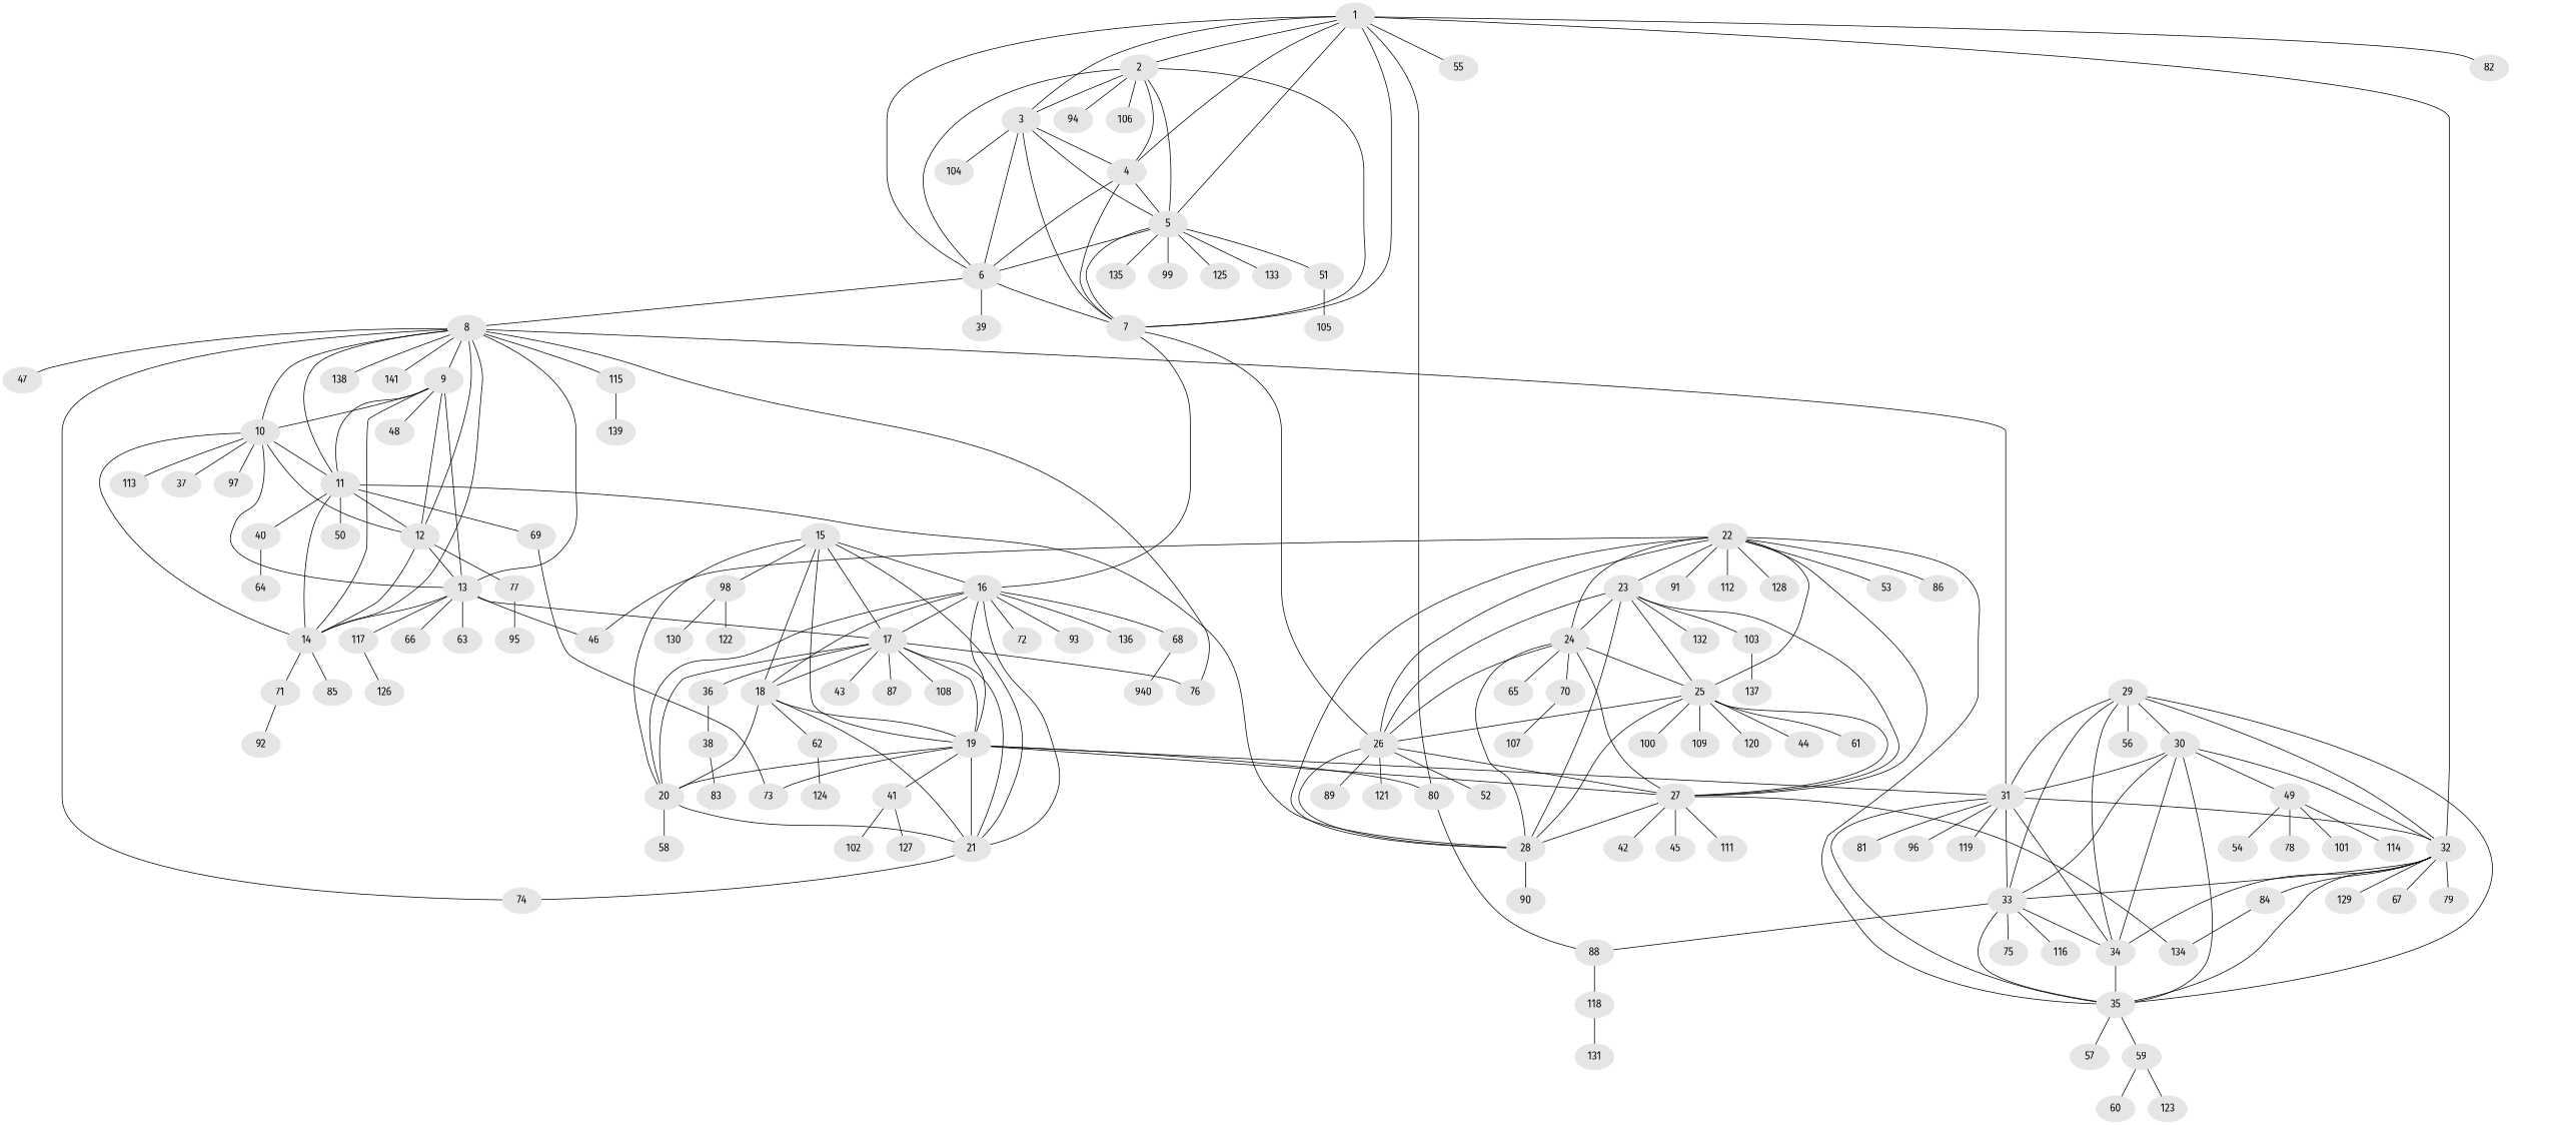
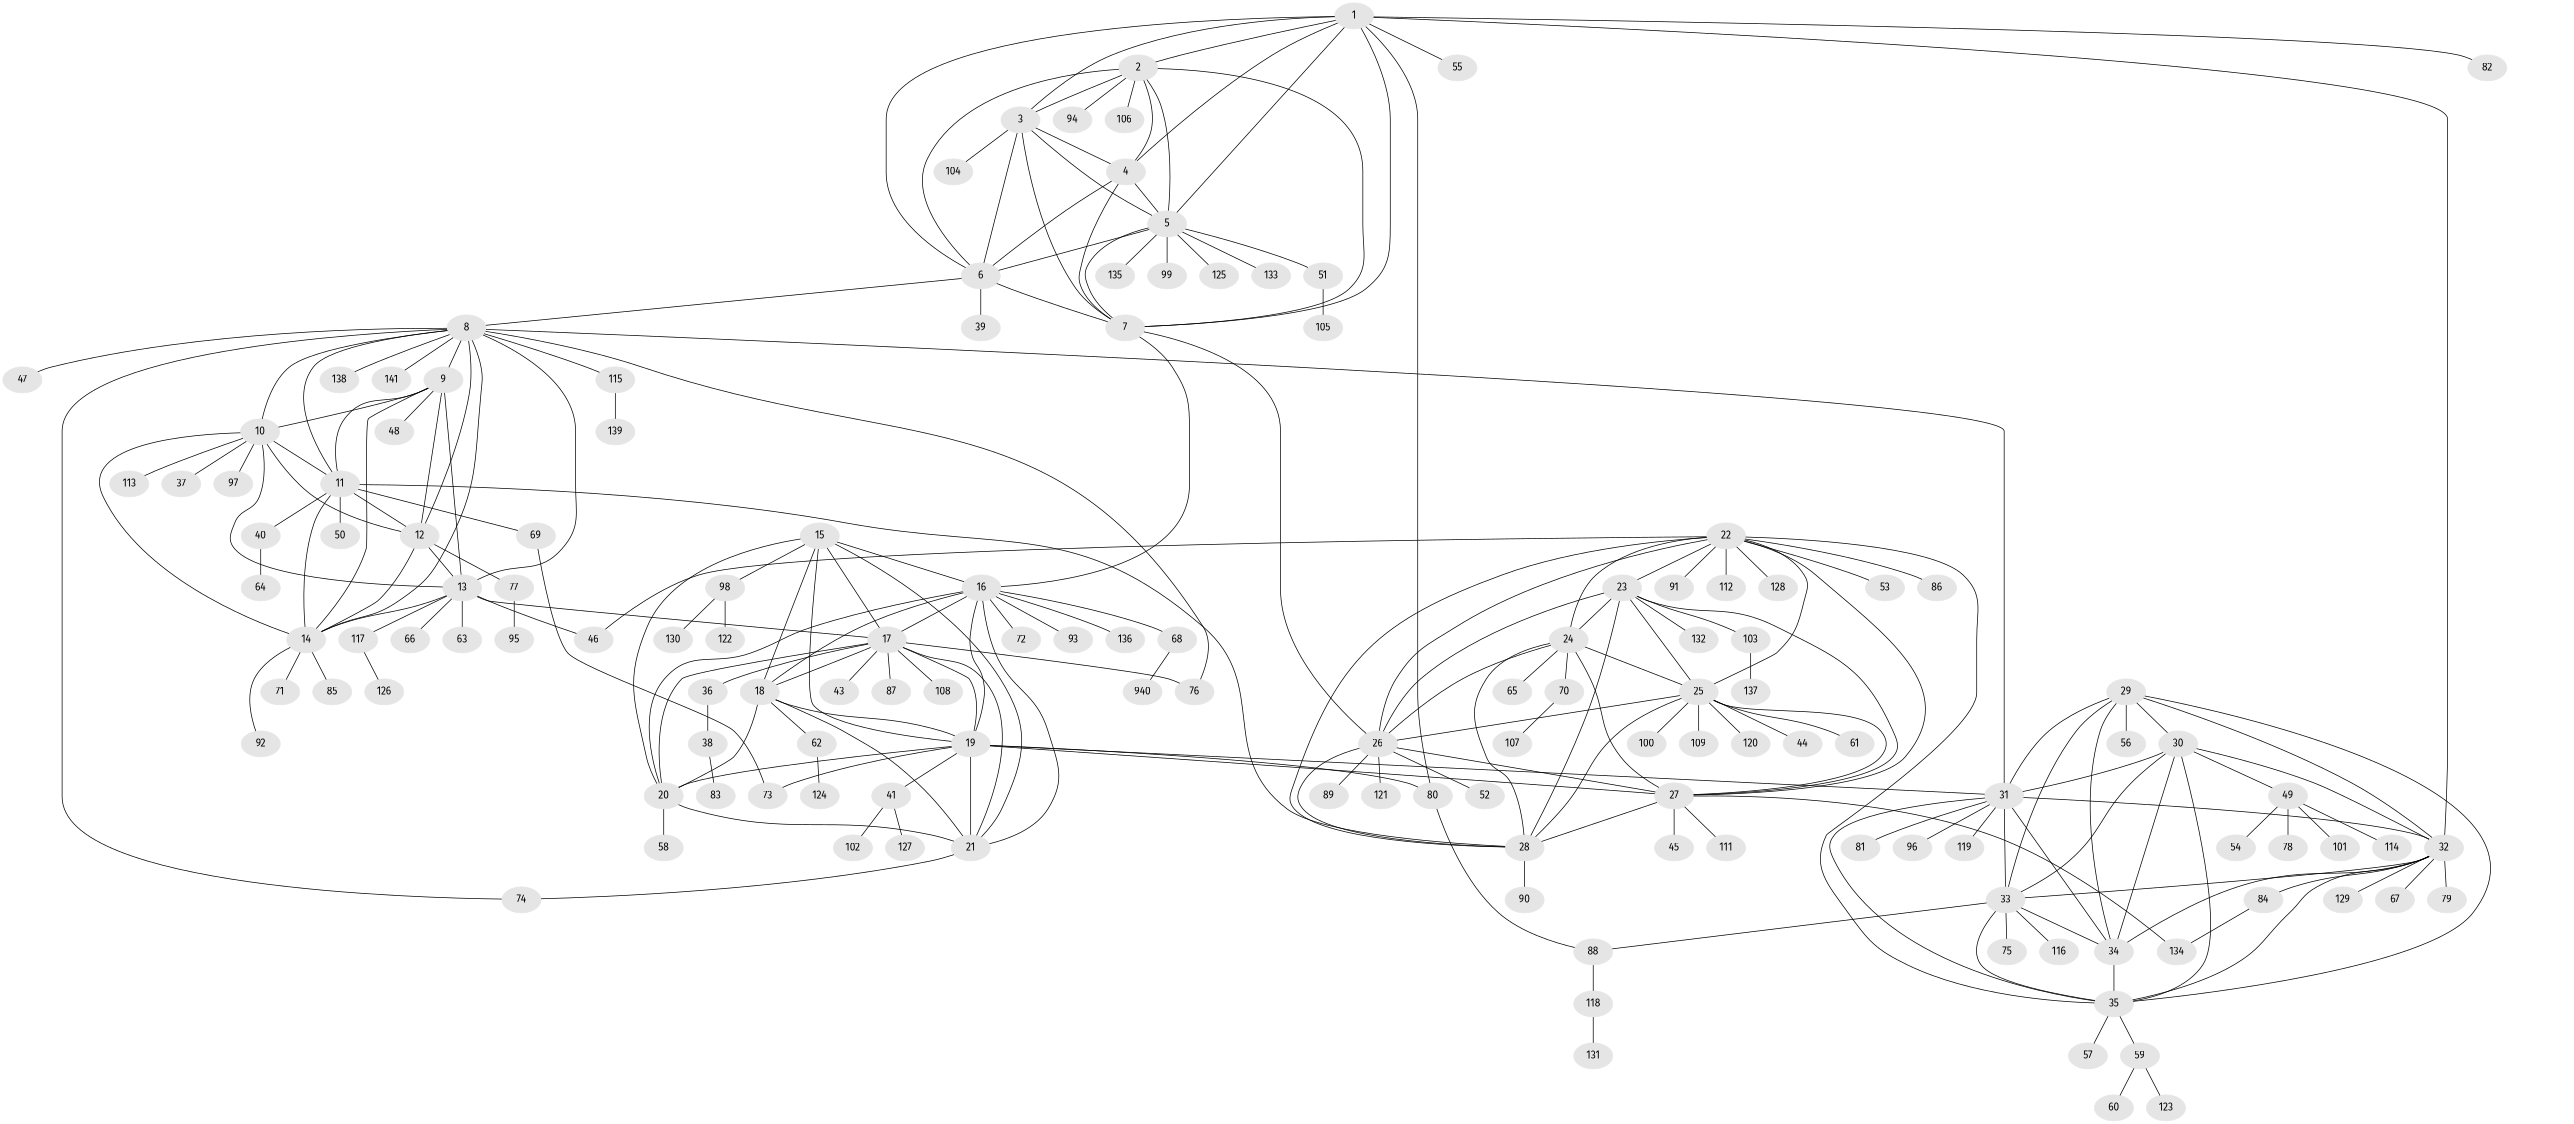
  graph {
    fontname="Fira Sans"
    node [color=gray90 fontname="Fira Sans" style=filled]
    edge [fontname="Fira Sans"]
    1
    2
    3
    4
    5
    6
    7
    32
    55
    80
    82
    94
    106
    104
    51
    99
    125
    133
    135
    8
    39
    16
    26
    35
    33
    34
    67
    79
    84
    129
    88
    105
    9
    10
    11
    12
    13
    14
    31
    47
    74
    76
    115
    138
    141
    17
    18
    19
    20
    21
    68
    72
    93
    136
    28
    27
    52
    89
    121
    48
    37
    97
    113
    40
    50
    69
    77
    46
    63
    66
    117
    71
    85
    92
    81
    96
    119
    139
    90
    64
    73
    95
    36
    43
    87
    108
    126
    15
    98
    62
    41
    58
    122
    130
    n95 [label=940]
    38
    124
-   42
    45
    111
    134
    102
    127
    22
    23
    24
    25
    53
    86
    91
    112
    128
    103
    132
    65
    70
    44
    61
    100
    109
    120
    57
    59
    137
    107
    29
    30
    56
    49
    75
    116
    54
    78
    101
    114
    118
    60
    123
    83
    131
    1 -- 2
    1 -- 3
    1 -- 4
    1 -- 5
    1 -- 6
    1 -- 7
    1 -- 32
    1 -- 55
    1 -- 80
    1 -- 82
    2 -- 3
    2 -- 4
    2 -- 5
    2 -- 6
    2 -- 7
    2 -- 94
    2 -- 106
    3 -- 4
    3 -- 5
    3 -- 6
    3 -- 7
    3 -- 104
    4 -- 5
    4 -- 6
    4 -- 7
    5 -- 6
    5 -- 7
    5 -- 51
    5 -- 99
    5 -- 125
    5 -- 133
    5 -- 135
    6 -- 7
    6 -- 8
    6 -- 39
    7 -- 16
    7 -- 26
    32 -- 35
    32 -- 33
    32 -- 34
    32 -- 67
    32 -- 79
    32 -- 84
    32 -- 129
    80 -- 88
    51 -- 105
    8 -- 9
    8 -- 10
    8 -- 11
    8 -- 12
    8 -- 13
    8 -- 14
    8 -- 31
    8 -- 47
    8 -- 74
    8 -- 76
    8 -- 115
    8 -- 138
    8 -- 141
    16 -- 17
    16 -- 18
    16 -- 19
    16 -- 20
    16 -- 21
    16 -- 68
    16 -- 72
    16 -- 93
    16 -- 136
    26 -- 28
    26 -- 27
    26 -- 52
    26 -- 89
    26 -- 121
    35 -- 57
    35 -- 59
    33 -- 35
    33 -- 34
    33 -- 88
    33 -- 75
    33 -- 116
    34 -- 35
    84 -- 134
    88 -- 118
    9 -- 10
    9 -- 11
    9 -- 12
    9 -- 13
    9 -- 14
    9 -- 48
    10 -- 11
    10 -- 12
    10 -- 13
    10 -- 14
    10 -- 37
    10 -- 97
    10 -- 113
    11 -- 12
    11 -- 14
    11 -- 28
    11 -- 40
    11 -- 50
    11 -- 69
    12 -- 13
    12 -- 14
    12 -- 77
    13 -- 14
    13 -- 17
    13 -- 46
    13 -- 63
    13 -- 66
    13 -- 117
    14 -- 71
    14 -- 85
-   71 -- 92
+   14 -- 92
    31 -- 32
    31 -- 35
    31 -- 33
    31 -- 34
    31 -- 81
    31 -- 96
    31 -- 119
    115 -- 139
    17 -- 76
    17 -- 18
    17 -- 19
    17 -- 20
    17 -- 21
    17 -- 36
    17 -- 43
    17 -- 87
    17 -- 108
    18 -- 19
    18 -- 20
    18 -- 21
    18 -- 62
    19 -- 80
    19 -- 31
    19 -- 20
    19 -- 21
    19 -- 27
    19 -- 73
    19 -- 41
    20 -- 21
    20 -- 58
    21 -- 74
    68 -- n95
    28 -- 90
    27 -- 28
-   27 -- 42
    27 -- 45
    27 -- 111
    27 -- 134
    40 -- 64
    69 -- 73
    77 -- 95
    117 -- 126
    36 -- 38
    15 -- 16
    15 -- 17
    15 -- 18
    15 -- 19
    15 -- 20
    15 -- 21
    15 -- 98
    98 -- 122
    98 -- 130
    62 -- 124
    41 -- 102
    41 -- 127
    38 -- 83
    22 -- 26
    22 -- 35
    22 -- 28
    22 -- 27
    22 -- 46
    22 -- 23
    22 -- 24
    22 -- 25
    22 -- 53
    22 -- 86
    22 -- 91
    22 -- 112
    22 -- 128
    23 -- 26
    23 -- 28
    23 -- 27
    23 -- 24
    23 -- 25
    23 -- 103
    23 -- 132
    24 -- 26
    24 -- 28
    24 -- 27
    24 -- 25
    24 -- 65
    24 -- 70
    25 -- 26
    25 -- 28
    25 -- 27
    25 -- 44
    25 -- 61
    25 -- 100
    25 -- 109
    25 -- 120
    103 -- 137
    70 -- 107
    59 -- 60
    59 -- 123
    29 -- 32
    29 -- 35
    29 -- 33
    29 -- 34
    29 -- 31
    29 -- 30
    29 -- 56
    30 -- 32
    30 -- 35
    30 -- 33
    30 -- 34
    30 -- 31
    30 -- 49
    49 -- 54
    49 -- 78
    49 -- 101
    49 -- 114
    118 -- 131
  }
